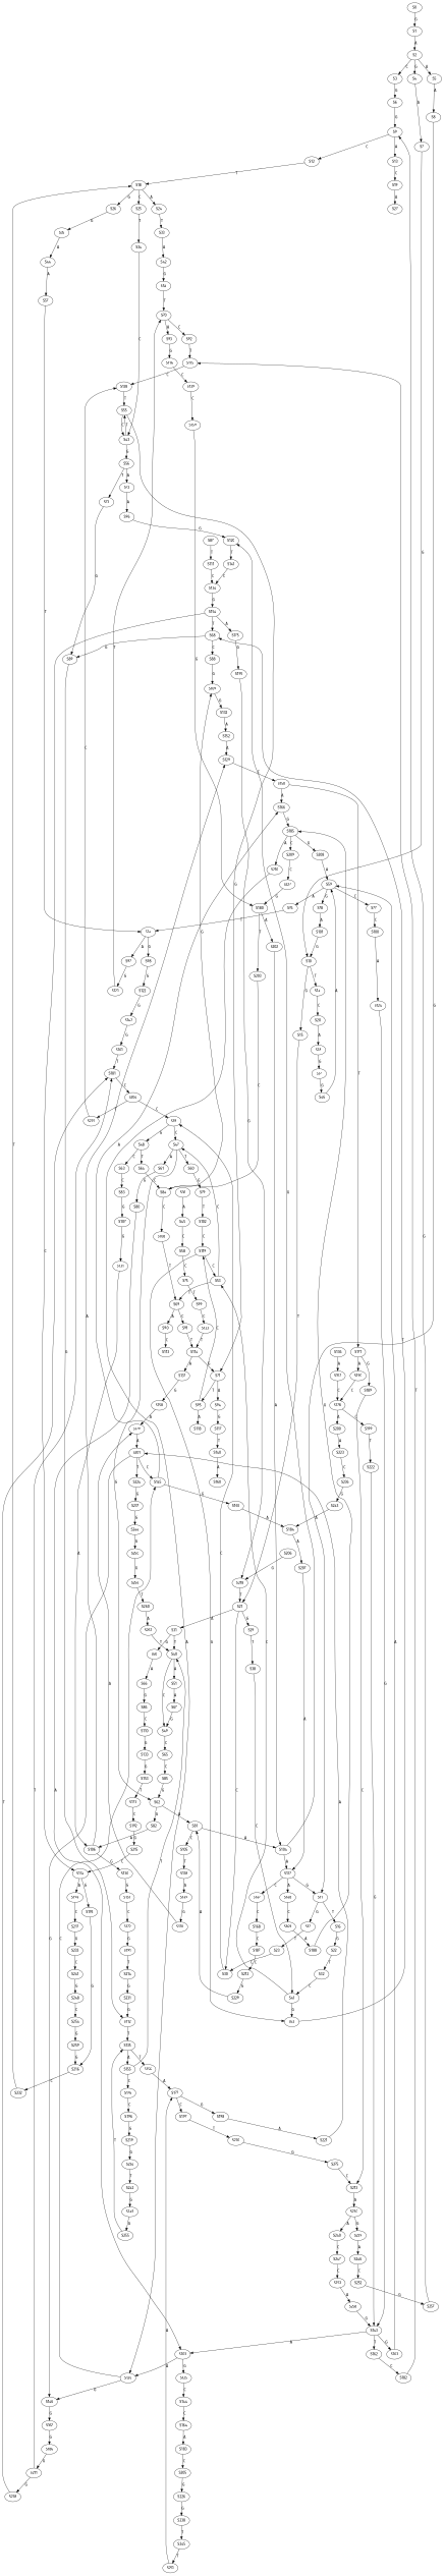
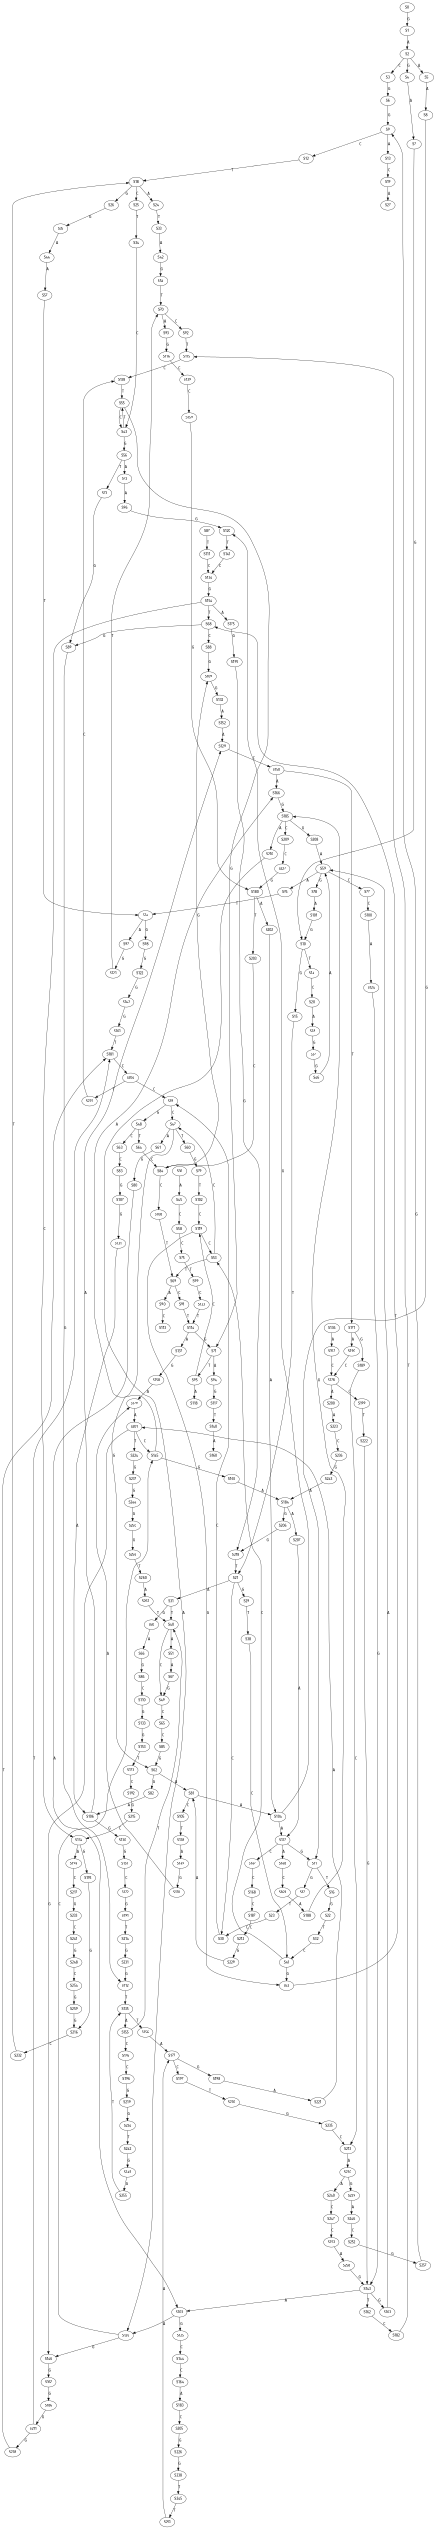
  strict digraph {
    fontname="Fira Sans"
    node [fontname="Fira Sans"]
    edge [fontname="Fira Sans"]
    S0
    S1
    S2
    S3
    S4
    S5
    S6
    S7
    S8
    S9
    S10
    S11
    S12
    S13
    S14
    S15
    S16
    S17
    S18
    S19
    S20
    S21
    S22
    S23
    S24
    S25
    S26
    S27
    S28
    S29
    S30
    S31
    S32
    S33
    S34
    S35
    S37
    S38
    S39
    S40
    S50
    S41
    S42
    S43
    S44
    S36
    S45
    S46
    S47
    S48
    S49
    S51
    S52
    S53
    S54
    S55
    S56
    S57
    S58
    S59
    S60
    S61
    S62
    S63
    S64
    S65
    S66
    S67
    S68
    S69
    S70
    S71
    S72
    S73
    S74
    S75
    S76
    S77
    S78
    S79
    S80
    S81
    S82
    S83
    S84
    S85
    S86
    S88
    S89
    S90
    S91
    S92
    S93
    S94
    S95
    S96
    S97
    S98
    S99
    S100
    S101
    S102
    S103
    S104
    S105
    S106
    S107
    S108
    S109
    S110
    S87
    S111
    S112
    S113
    S114
    S115
    S116
    S117
    S118
    S119
    S120
    S121
    S122
    S123
    S124
    S125
    S126
    S127
    S128
    S129
    S130
    S131
    S132
    S133
    S134
    S135
    S137
    S138
    S139
    S140
    S141
    S142
    S143
    S144
    S145
    S146
    S147
    S148
    S149
    S150
    S151
    S152
    S153
    S154
    S155
    S156
    S136
    S157
    S158
    S159
    S160
    S161
    S162
    S163
    S164
    S165
    S166
    S167
    S168
    S169
    S170
    S171
    S172
    S173
    S174
    S175
    S176
    S177
    S178
    S179
    S180
    S181
    S182
    S183
    S184
    S185
    S186
    S187
    S188
    S189
    S190
    S191
    S192
    S193
    S194
    S195
    S196
    S197
    S198
    S199
    S200
    S201
    S202
    S203
    S204
    S205
    S206
    S207
    S208
    S209
    S210
    S211
    S212
    S213
    S214
    S215
    S216
    S217
    S218
    S219
    S220
    S221
    S222
    S223
    S224
    S225
    S226
    S227
    S228
    S229
    S230
    S231
    S232
    S233
    S234
-   S235 [label=S275]
+   S235
    S236
    S237
    S238
    S239
    S240
    S241
    S242
    S243
    S244
    S245
    S246
    S247
    S248
    S249
    S250
    S251
    S252
    S253
    S254
    S255
    S256
    S257
    S258
    S259
    S260
    S261
    S0 -> S1 [label=G]
    S1 -> S2 [label=A]
    S2 -> S3 [label=C]
    S2 -> S4 [label=G]
    S2 -> S5 [label=A]
    S3 -> S6 [label=G]
    S4 -> S7 [label=A]
    S5 -> S8 [label=A]
    S6 -> S9 [label=G]
    S7 -> S10 [label=G]
    S8 -> S11 [label=G]
    S9 -> S12 [label=C]
    S9 -> S13 [label=A]
    S10 -> S14 [label=T]
    S10 -> S15 [label=G]
    S11 -> S16 [label=T]
    S11 -> S17 [label=G]
    S12 -> S18 [label=T]
    S13 -> S19 [label=C]
    S14 -> S20 [label=C]
    S15 -> S21 [label=T]
    S16 -> S22 [label=G]
    S17 -> S23 [label=T]
    S18 -> S24 [label=A]
    S18 -> S25 [label=C]
    S18 -> S26 [label=G]
    S19 -> S27 [label=A]
    S20 -> S28 [label=A]
    S21 -> S29 [label=G]
    S21 -> S30 [label=C]
    S21 -> S31 [label=A]
    S22 -> S32 [label=T]
    S23 -> S30 [label=C]
    S24 -> S33 [label=T]
    S25 -> S34 [label=T]
    S26 -> S35 [label=G]
    S28 -> S37 [label=G]
    S29 -> S38 [label=T]
    S30 -> S39 [label=C]
    S31 -> S40 [label=T]
    S31 -> S50 [label=G]
    S32 -> S41 [label=C]
    S33 -> S42 [label=A]
    S34 -> S43 [label=C]
    S35 -> S44 [label=A]
    S37 -> S46 [label=G]
    S38 -> S41 [label=C]
    S39 -> S47 [label=C]
    S39 -> S48 [label=G]
    S40 -> S49 [label=C]
    S40 -> S51 [label=A]
    S50 -> S66 [label=A]
    S41 -> S52 [label=G]
    S41 -> S53 [label=C]
    S42 -> S54 [label=G]
    S43 -> S55 [label=T]
    S43 -> S56 [label=G]
    S44 -> S57 [label=A]
    S36 -> S45 [label=A]
    S45 -> S58 [label=C]
    S46 -> S59 [label=A]
    S47 -> S60 [label=T]
    S47 -> S61 [label=A]
    S47 -> S62 [label=G]
    S48 -> S63 [label=C]
    S48 -> S64 [label=T]
    S49 -> S65 [label=C]
    S51 -> S67 [label=A]
    S52 -> S68 [label=T]
    S53 -> S47 [label=C]
    S53 -> S69 [label=T]
    S54 -> S70 [label=T]
    S55 -> S43 [label=C]
    S55 -> S71 [label=G]
    S56 -> S72 [label=A]
    S56 -> S73 [label=T]
    S57 -> S74 [label=T]
    S58 -> S75 [label=C]
    S59 -> S76 [label=A]
    S59 -> S77 [label=C]
    S59 -> S78 [label=G]
    S60 -> S79 [label=G]
    S61 -> S80 [label=G]
    S62 -> S81 [label=A]
    S62 -> S82 [label=G]
    S63 -> S83 [label=C]
    S64 -> S84 [label=C]
    S65 -> S85 [label=C]
    S66 -> S86 [label=G]
    S67 -> S49 [label=G]
    S68 -> S88 [label=C]
    S68 -> S89 [label=G]
    S69 -> S90 [label=A]
    S69 -> S91 [label=C]
    S70 -> S92 [label=C]
    S70 -> S93 [label=A]
    S71 -> S94 [label=A]
    S71 -> S95 [label=T]
    S72 -> S96 [label=A]
    S73 -> S89 [label=G]
    S74 -> S97 [label=A]
    S74 -> S98 [label=G]
    S75 -> S99 [label=T]
    S76 -> S74 [label=T]
    S77 -> S100 [label=C]
    S78 -> S101 [label=A]
    S79 -> S102 [label=T]
    S80 -> S103 [label=A]
    S81 -> S104 [label=A]
    S81 -> S105 [label=C]
    S82 -> S106 [label=A]
    S83 -> S107 [label=G]
    S84 -> S108 [label=C]
    S84 -> S109 [label=G]
    S85 -> S62 [label=G]
    S86 -> S110 [label=C]
    S88 -> S109 [label=G]
    S89 -> S112 [label=G]
    S90 -> S113 [label=C]
    S91 -> S114 [label=T]
    S92 -> S115 [label=T]
    S93 -> S116 [label=G]
    S94 -> S117 [label=G]
    S95 -> S118 [label=A]
    S95 -> S119 [label=C]
    S96 -> S120 [label=G]
    S97 -> S121 [label=G]
    S98 -> S122 [label=G]
    S99 -> S123 [label=C]
    S100 -> S124 [label=A]
    S101 -> S10 [label=G]
    S102 -> S119 [label=C]
    S103 -> S125 [label=G]
    S103 -> S126 [label=A]
    S104 -> S120 [label=G]
    S104 -> S127 [label=A]
    S105 -> S128 [label=T]
    S106 -> S129 [label=A]
    S106 -> S130 [label=G]
    S107 -> S131 [label=G]
    S108 -> S69 [label=T]
    S109 -> S132 [label=G]
    S110 -> S133 [label=G]
    S87 -> S111 [label=T]
    S111 -> S134 [label=C]
    S112 -> S135 [label=T]
    S114 -> S71 [label=G]
    S114 -> S137 [label=A]
    S115 -> S138 [label=C]
    S116 -> S139 [label=C]
    S117 -> S140 [label=T]
    S119 -> S52 [label=G]
    S119 -> S53 [label=C]
    S120 -> S141 [label=T]
    S121 -> S70 [label=T]
    S122 -> S142 [label=G]
    S123 -> S114 [label=T]
    S124 -> S143 [label=G]
    S125 -> S144 [label=C]
    S126 -> S145 [label=C]
    S126 -> S146 [label=G]
    S127 -> S11 [label=G]
    S127 -> S147 [label=C]
    S127 -> S148 [label=A]
    S128 -> S149 [label=A]
    S129 -> S150 [label=C]
    S130 -> S151 [label=G]
    S131 -> S106 [label=A]
    S132 -> S152 [label=A]
    S133 -> S153 [label=G]
    S134 -> S154 [label=G]
    S135 -> S155 [label=A]
    S135 -> S156 [label=T]
    S137 -> S158 [label=G]
    S138 -> S55 [label=T]
    S139 -> S159 [label=C]
    S140 -> S160 [label=A]
    S141 -> S134 [label=C]
    S142 -> S161 [label=G]
    S143 -> S103 [label=A]
    S143 -> S162 [label=T]
    S143 -> S163 [label=G]
    S144 -> S164 [label=C]
    S145 -> S165 [label=G]
    S145 -> S166 [label=A]
    S146 -> S167 [label=G]
    S147 -> S168 [label=C]
    S148 -> S169 [label=C]
    S149 -> S170 [label=G]
    S150 -> S166 [label=A]
    S150 -> S171 [label=T]
    S151 -> S172 [label=C]
    S152 -> S129 [label=A]
    S153 -> S173 [label=T]
    S154 -> S68 [label=T]
    S154 -> S174 [label=C]
    S154 -> S175 [label=A]
    S155 -> S40 [label=T]
    S155 -> S176 [label=C]
    S156 -> S177 [label=A]
    S136 -> S157 [label=A]
    S157 -> S178 [label=C]
    S158 -> S179 [label=A]
    S159 -> S180 [label=G]
    S161 -> S181 [label=T]
    S162 -> S182 [label=C]
    S163 -> S59 [label=A]
    S164 -> S183 [label=A]
    S165 -> S184 [label=A]
    S166 -> S185 [label=G]
    S167 -> S186 [label=G]
    S168 -> S187 [label=C]
    S169 -> S188 [label=A]
    S170 -> S179 [label=A]
    S171 -> S189 [label=G]
    S171 -> S190 [label=A]
    S172 -> S191 [label=G]
    S173 -> S192 [label=C]
    S174 -> S193 [label=G]
    S174 -> S194 [label=A]
    S175 -> S195 [label=G]
    S176 -> S196 [label=C]
    S177 -> S197 [label=C]
    S177 -> S198 [label=G]
    S178 -> S199 [label=C]
    S178 -> S200 [label=A]
    S179 -> S201 [label=A]
    S180 -> S202 [label=A]
    S180 -> S203 [label=T]
    S181 -> S204 [label=C]
    S182 -> S115 [label=T]
    S183 -> S205 [label=C]
+   S184 -> S206 [label=G]
    S184 -> S207 [label=A]
    S185 -> S208 [label=G]
    S185 -> S209 [label=C]
    S185 -> S210 [label=A]
    S186 -> S211 [label=G]
    S187 -> S212 [label=C]
    S188 -> S185 [label=G]
    S189 -> S213 [label=C]
    S190 -> S178 [label=C]
    S191 -> S214 [label=T]
    S192 -> S215 [label=G]
    S193 -> S216 [label=G]
    S194 -> S217 [label=C]
    S195 -> S218 [label=G]
    S196 -> S219 [label=G]
    S197 -> S220 [label=T]
    S198 -> S221 [label=A]
    S199 -> S222 [label=T]
    S200 -> S223 [label=A]
    S201 -> S145 [label=C]
    S201 -> S146 [label=G]
    S201 -> S224 [label=T]
    S202 -> S104 [label=A]
    S203 -> S84 [label=C]
    S204 -> S39 [label=C]
    S204 -> S225 [label=T]
    S205 -> S226 [label=G]
    S206 -> S218 [label=G]
    S207 -> S127 [label=A]
    S208 -> S59 [label=A]
    S209 -> S227 [label=C]
    S210 -> S126 [label=A]
    S211 -> S181 [label=T]
    S211 -> S228 [label=G]
    S212 -> S229 [label=G]
    S213 -> S230 [label=A]
    S214 -> S231 [label=G]
    S215 -> S174 [label=C]
    S216 -> S232 [label=C]
    S217 -> S233 [label=G]
    S218 -> S21 [label=T]
    S219 -> S234 [label=G]
    S220 -> S235 [label=G]
    S221 -> S201 [label=A]
    S222 -> S143 [label=G]
    S223 -> S236 [label=C]
    S224 -> S237 [label=G]
    S225 -> S138 [label=C]
    S226 -> S238 [label=G]
    S227 -> S180 [label=G]
    S228 -> S181 [label=T]
    S229 -> S81 [label=A]
    S230 -> S239 [label=G]
    S230 -> S240 [label=A]
    S231 -> S112 [label=G]
    S232 -> S18 [label=T]
    S233 -> S241 [label=C]
    S234 -> S242 [label=T]
    S235 -> S213 [label=C]
    S236 -> S243 [label=G]
    S237 -> S244 [label=G]
    S238 -> S245 [label=T]
    S239 -> S246 [label=A]
    S240 -> S247 [label=C]
    S241 -> S248 [label=G]
    S242 -> S249 [label=G]
    S243 -> S184 [label=A]
    S244 -> S250 [label=G]
    S245 -> S251 [label=T]
    S246 -> S252 [label=C]
    S247 -> S253 [label=C]
    S248 -> S254 [label=C]
    S249 -> S255 [label=G]
    S250 -> S256 [label=G]
    S251 -> S177 [label=A]
    S252 -> S257 [label=G]
    S253 -> S258 [label=A]
    S254 -> S259 [label=G]
    S255 -> S135 [label=T]
    S256 -> S260 [label=T]
    S257 -> S9 [label=G]
    S258 -> S143 [label=G]
    S259 -> S216 [label=G]
    S260 -> S261 [label=A]
    S261 -> S40 [label=T]
  }
